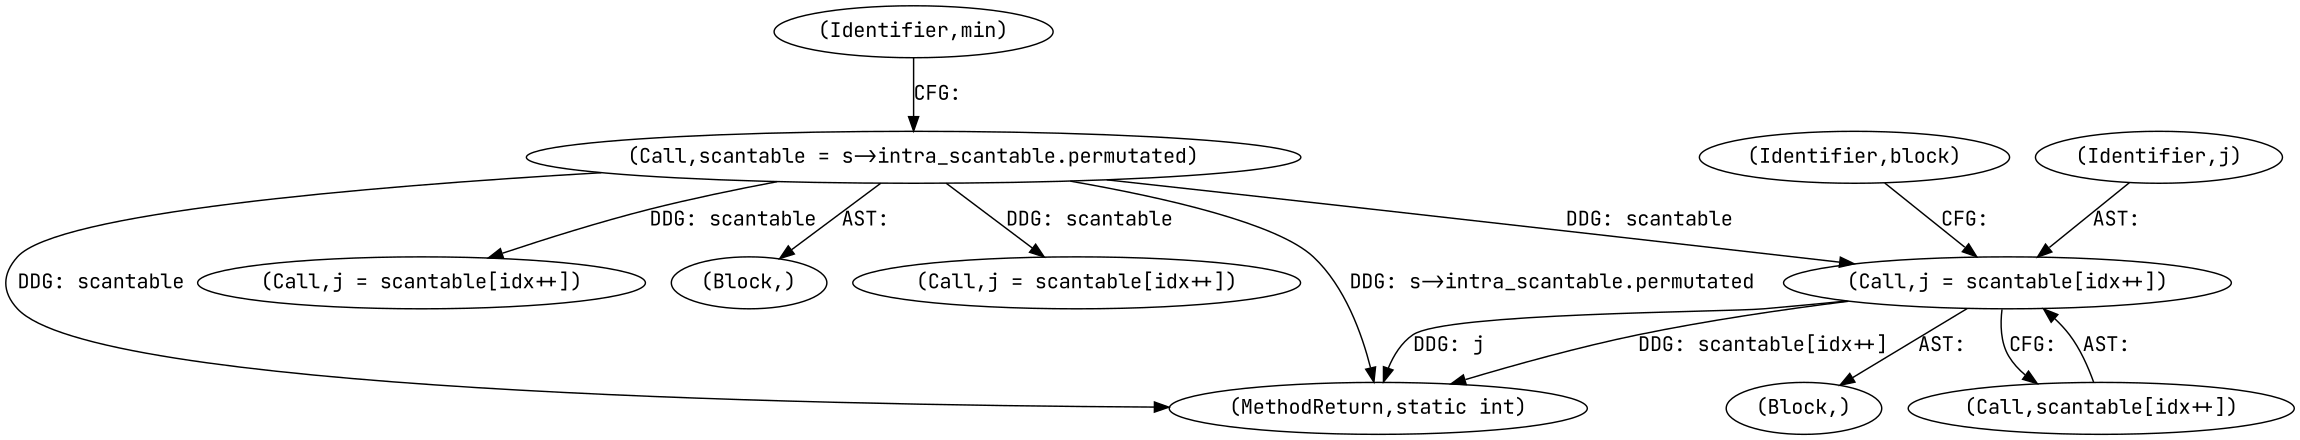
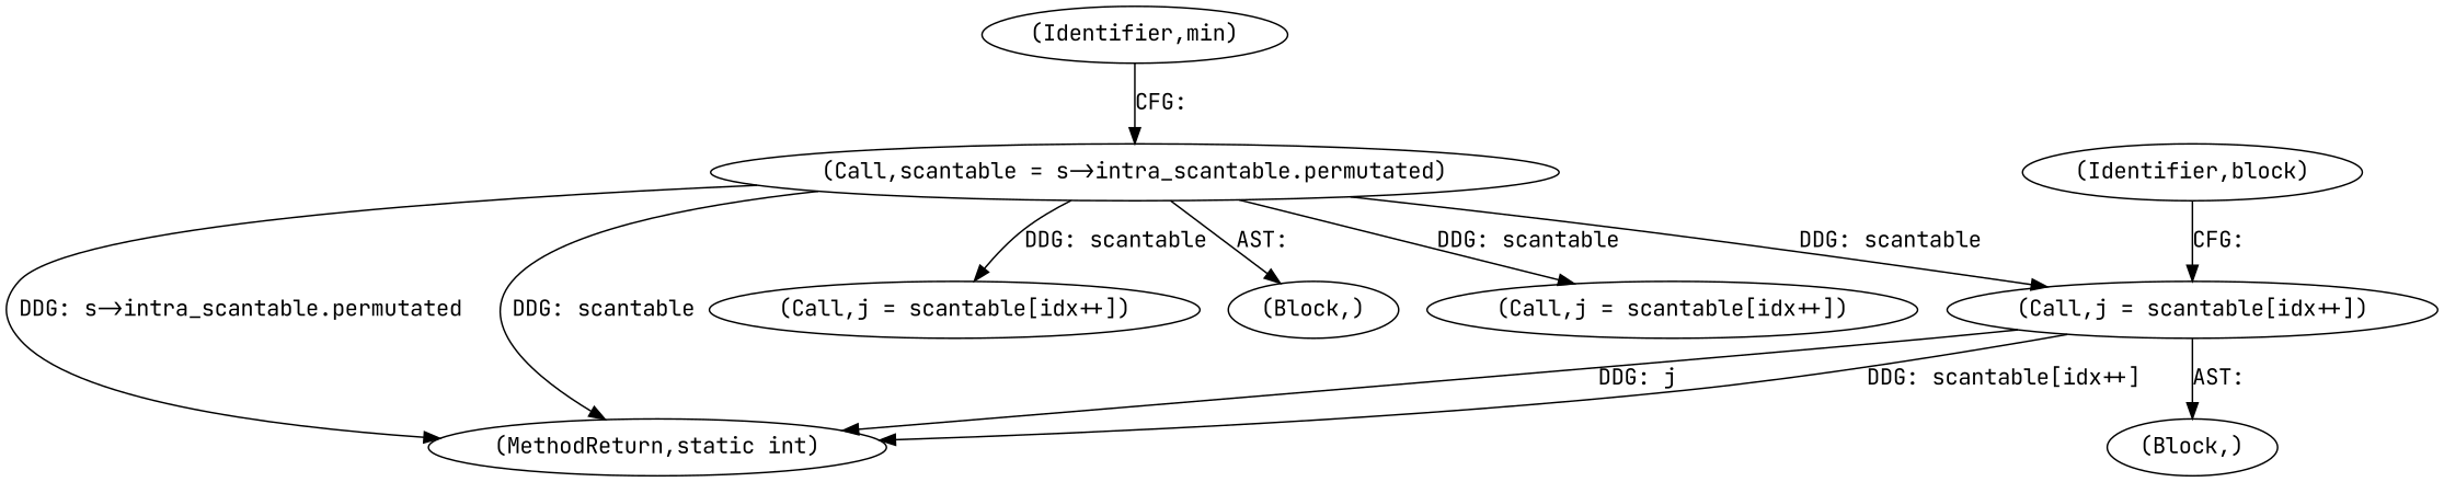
  digraph {
    fontname="JetBrains Mono"
    node [fontname="JetBrains Mono"]
    edge [fontname="JetBrains Mono"]
    n1 [label="(Call,j = scantable[idx++])"]
-   n2 [label="(Call,scantable[idx++])"]
    n3 [label="(MethodReturn,static int)"]
    n4 [label="(Block,)"]
    n5 [label="(Call,scantable = s->intra_scantable.permutated)"]
    n6 [label="(Call,j = scantable[idx++])"]
    n7 [label="(Block,)"]
    n8 [label="(Call,j = scantable[idx++])"]
    n9 [label="(Identifier,block)"]
    n10 [label="(Identifier,min)"]
-   n11 [label="(Identifier,j)"]
-   n1 -> n2 [label="CFG: "]
    n1 -> n3 [label="DDG: j"]
    n1 -> n3 [label="DDG: scantable[idx++]"]
    n1 -> n4 [label="AST: "]
-   n2 -> n1 [label="AST: "]
    n5 -> n1 [label="DDG: scantable"]
    n5 -> n3 [label="DDG: s->intra_scantable.permutated"]
    n5 -> n3 [label="DDG: scantable"]
    n5 -> n6 [label="DDG: scantable"]
    n5 -> n7 [label="AST: "]
    n5 -> n8 [label="DDG: scantable"]
    n9 -> n1 [label="CFG: "]
    n10 -> n5 [label="CFG: "]
-   n11 -> n1 [label="AST: "]
  }
